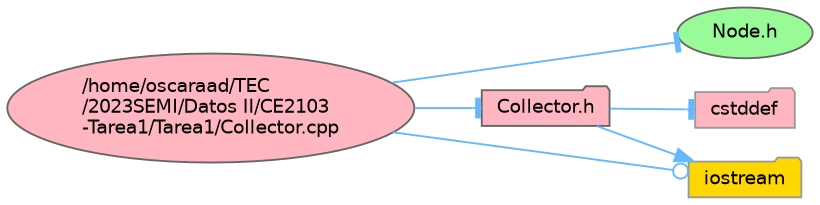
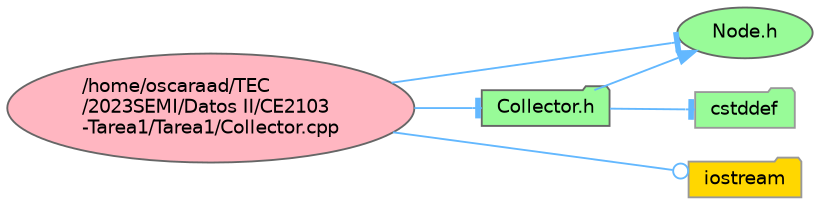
  digraph {
    rankdir=LR
    node [color=grey40 fillcolor=lightpink fontname=Helvetica fontsize=10 shape=folder style=filled]
    edge [arrowhead=tee color=steelblue1 fontname=Helvetica fontsize=10 labelfontname=Helvetica labelfontsize=10 style=solid]
    n1 [color=gray40 fontcolor=black height=0.2 label="/home/oscaraad/TEC\l/2023SEMI/Datos II/CE2103\l-Tarea1/Tarea1/Collector.cpp" shape=ellipse width=0.4]
-   n2 [height=0.2 label="Collector.h" width=0.4]
+   n2 [fillcolor=palegreen height=0.2 label="Collector.h" width=0.4]
    n3 [fillcolor=palegreen height=0.2 label="Node.h" shape=ellipse width=0.4]
    n4 [color=grey60 fillcolor=gold height=0.2 label=iostream width=0.4]
-   n5 [color=grey60 height=0.2 label=cstddef width=0.4]
+   n5 [color=grey60 fillcolor=palegreen height=0.2 label=cstddef width=0.4]
    n1 -> n2
    n1 -> n3
    n1 -> n4 [arrowhead=odot]
-   n2 -> n4 [arrowhead=normal]
+   n2 -> n3 [arrowhead=normal]
    n2 -> n5
  }
